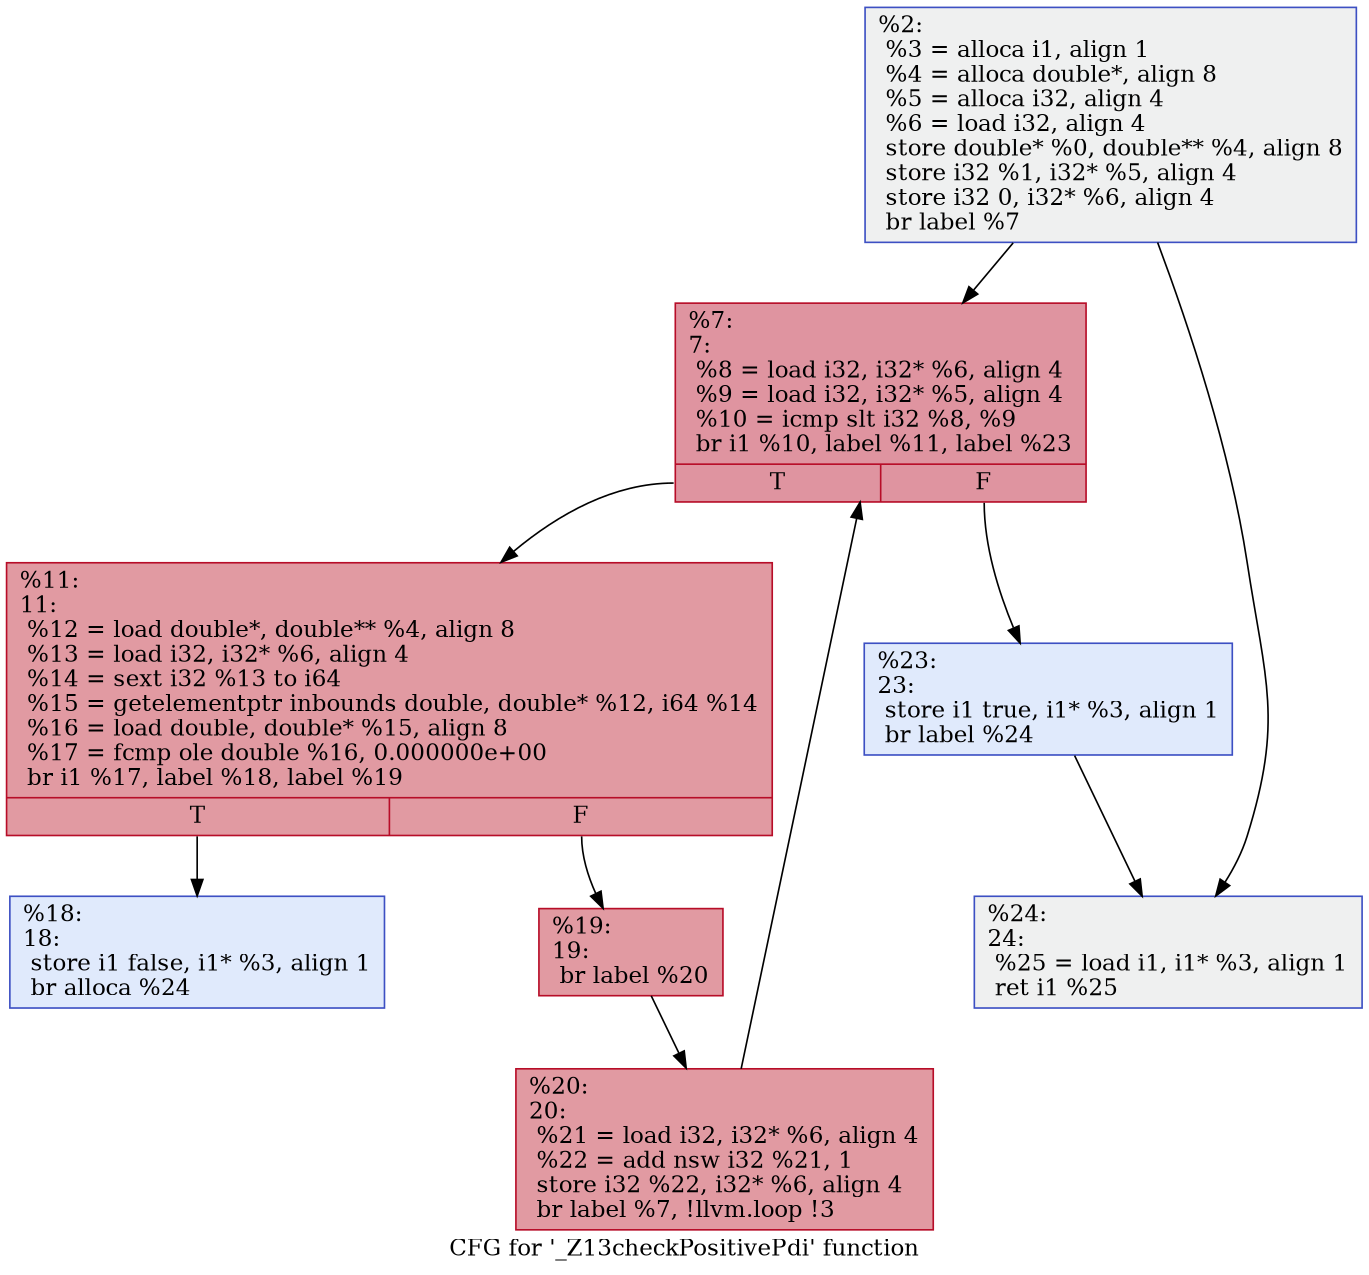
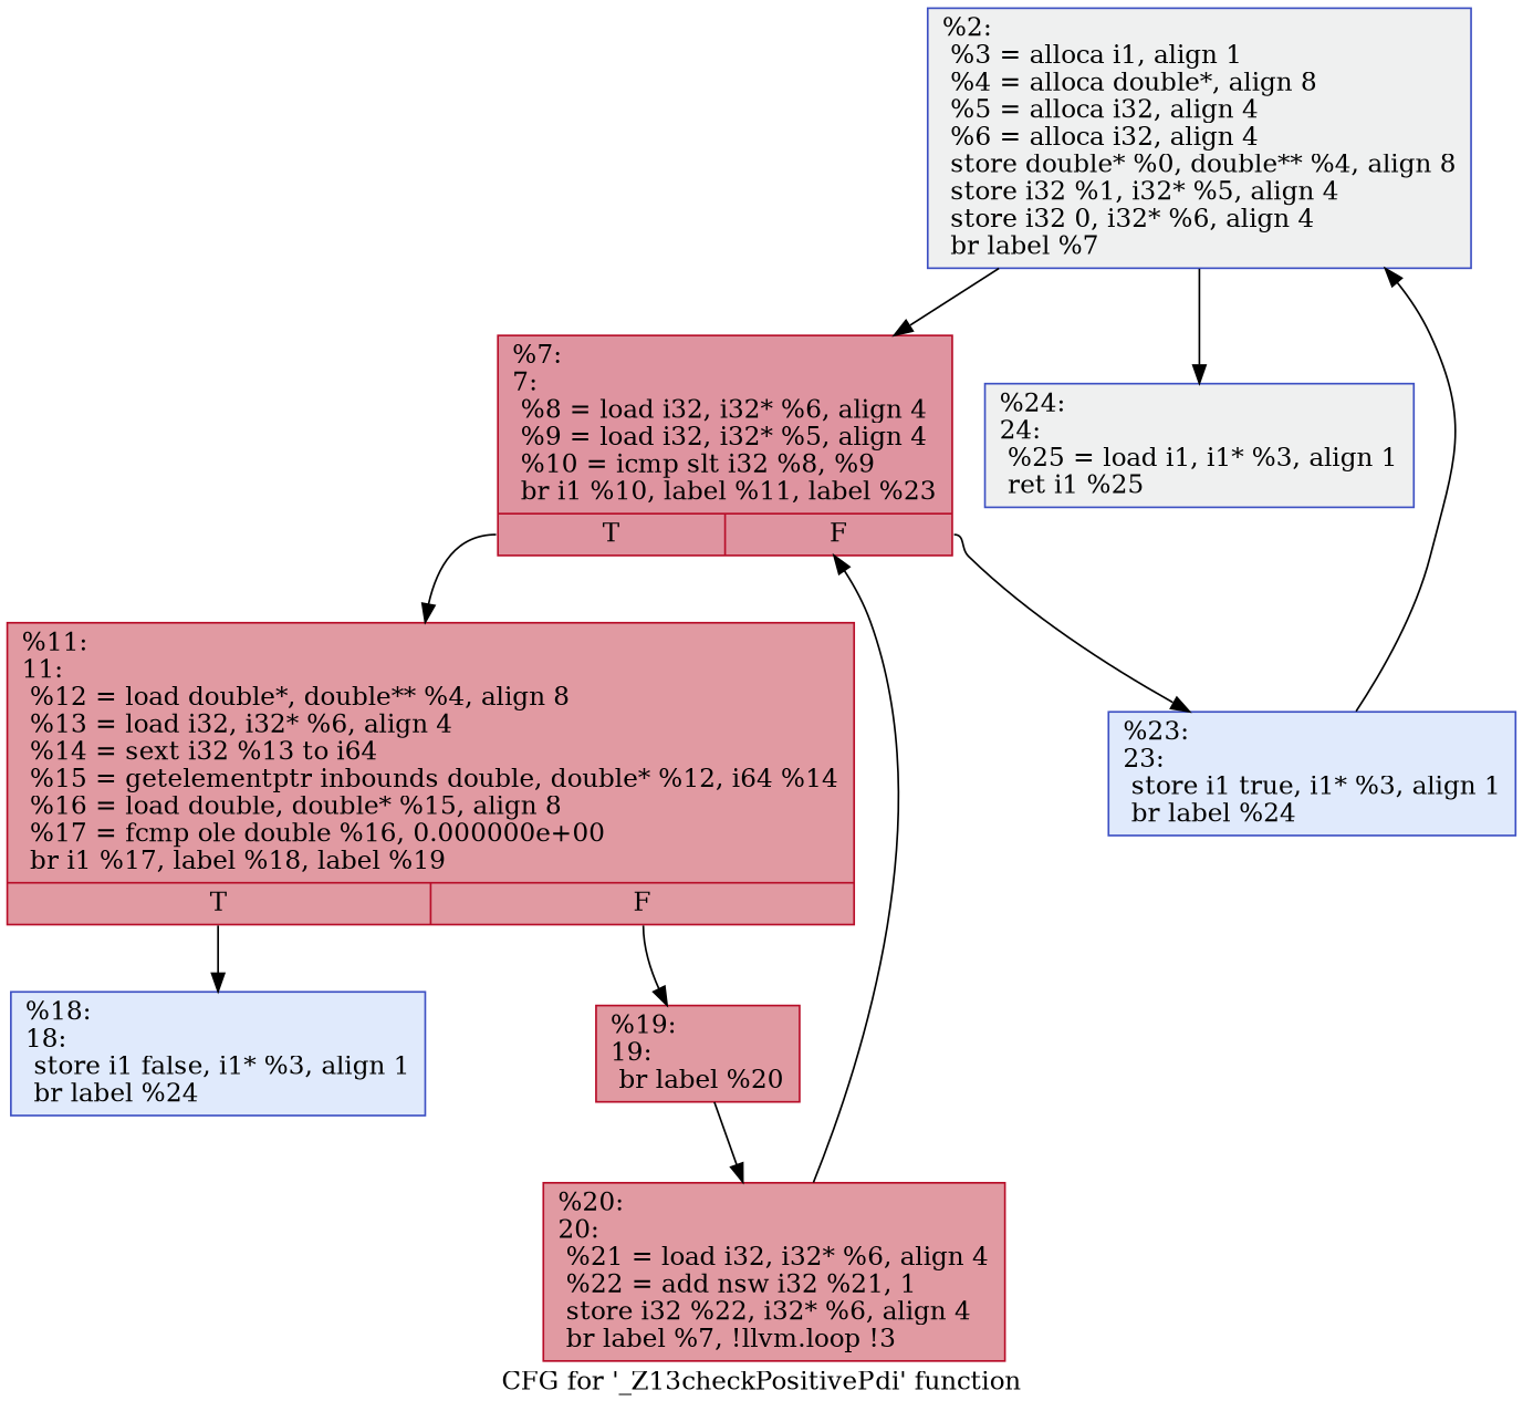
  digraph {
    label="CFG for '_Z13checkPositivePdi' function"
    node [color="#3d50c3ff" fillcolor="#bb1b2c70" shape=record style=filled]
-   n1 [fillcolor="#dbdcde70" label="{%2:\l  %3 = alloca i1, align 1\l  %4 = alloca double*, align 8\l  %5 = alloca i32, align 4\l  %6 = load i32, align 4\l  store double* %0, double** %4, align 8\l  store i32 %1, i32* %5, align 4\l  store i32 0, i32* %6, align 4\l  br label %7\l}"]
+   n1 [fillcolor="#dbdcde70" label="{%2:\l  %3 = alloca i1, align 1\l  %4 = alloca double*, align 8\l  %5 = alloca i32, align 4\l  %6 = alloca i32, align 4\l  store double* %0, double** %4, align 8\l  store i32 %1, i32* %5, align 4\l  store i32 0, i32* %6, align 4\l  br label %7\l}"]
    n2 [color="#b70d28ff" fillcolor="#b70d2870" label="{%7:\l7:                                                \l  %8 = load i32, i32* %6, align 4\l  %9 = load i32, i32* %5, align 4\l  %10 = icmp slt i32 %8, %9\l  br i1 %10, label %11, label %23\l|{<s0>T|<s1>F}}"]
    n3 [fillcolor="#dbdcde70" label="{%24:\l24:                                               \l  %25 = load i1, i1* %3, align 1\l  ret i1 %25\l}"]
    n4 [color="#b70d28ff" label="{%11:\l11:                                               \l  %12 = load double*, double** %4, align 8\l  %13 = load i32, i32* %6, align 4\l  %14 = sext i32 %13 to i64\l  %15 = getelementptr inbounds double, double* %12, i64 %14\l  %16 = load double, double* %15, align 8\l  %17 = fcmp ole double %16, 0.000000e+00\l  br i1 %17, label %18, label %19\l|{<s0>T|<s1>F}}"]
    n5 [fillcolor="#b9d0f970" label="{%23:\l23:                                               \l  store i1 true, i1* %3, align 1\l  br label %24\l}"]
-   n6 [fillcolor="#b9d0f970" label="{%18:\l18:                                               \l  store i1 false, i1* %3, align 1\l  br alloca %24\l}"]
+   n6 [fillcolor="#b9d0f970" label="{%18:\l18:                                               \l  store i1 false, i1* %3, align 1\l  br label %24\l}"]
    n7 [color="#b70d28ff" label="{%19:\l19:                                               \l  br label %20\l}"]
    n8 [color="#b70d28ff" label="{%20:\l20:                                               \l  %21 = load i32, i32* %6, align 4\l  %22 = add nsw i32 %21, 1\l  store i32 %22, i32* %6, align 4\l  br label %7, !llvm.loop !3\l}"]
    n1 -> n2
    n1 -> n3
    n2 -> n4 [tailport=s0]
    n2 -> n5 [tailport=s1]
    n4 -> n6 [tailport=s0]
    n4 -> n7 [tailport=s1]
-   n5 -> n3
+   n5 -> n1
    n7 -> n8
    n8 -> n2
  }
